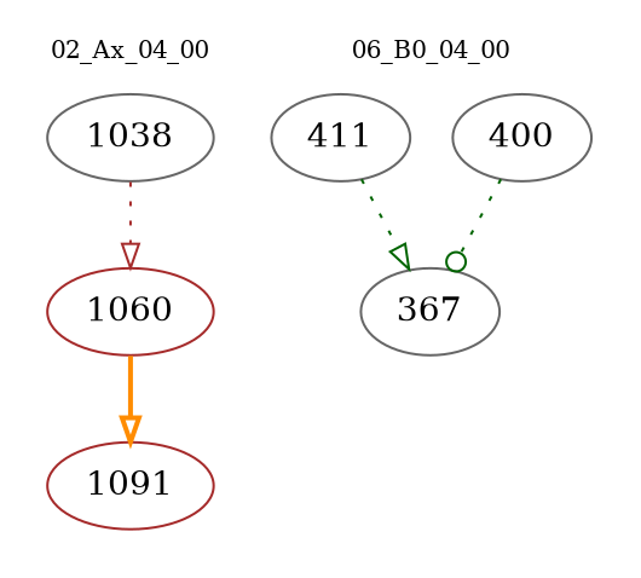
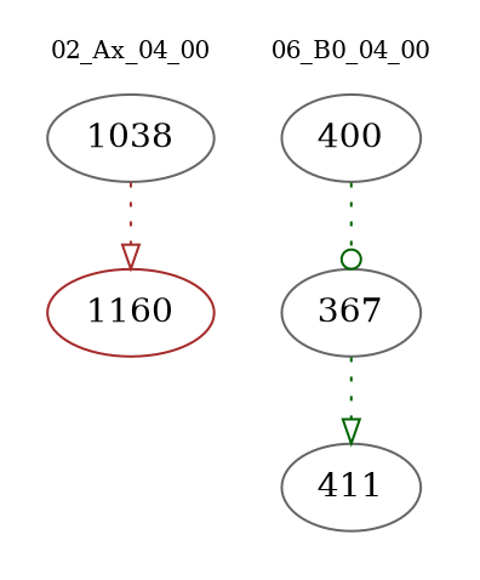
  digraph {
    node [color=gray40]
    edge [arrowhead=onormal color=darkgreen style=dotted]
    n1 [label=1038]
-   n2 [color=brown label=1060]
-   n3 [color=brown label=1091]
+   n2 [color=brown label=1160]
    n4 [label=400]
    n5 [label=367]
    n6 [label=411]
    subgraph cluster_1 {
      color=white
      fontsize=10
      label="02_Ax_04_00"
      n1
      n2
-     n3
    }
    subgraph cluster_2 {
      color=white
      fontsize=10
      label="06_B0_04_00"
      n4
      n5
      n6
    }
    n1 -> n2 [color=brown]
-   n2 -> n3 [color=darkorange style=bold]
    n4 -> n5 [arrowhead=odot]
-   n6 -> n5
+   n5 -> n6
  }
